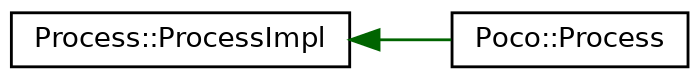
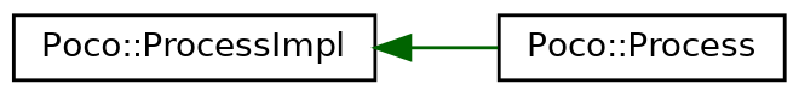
  digraph {
    rankdir=LR
    node [color=black fillcolor=white fontname=Helvetica fontsize=10 shape=record style=filled]
-   n1 [height=0.2 label="Process::ProcessImpl" width=0.4]
+   n1 [height=0.2 label="Poco::ProcessImpl" width=0.4]
    n2 [height=0.2 label="Poco::Process" width=0.4]
    n1 -> n2 [color=darkgreen dir=back fontname=Helvetica fontsize=10 labelfontname=Helvetica labelfontsize=10 style=solid]
  }
